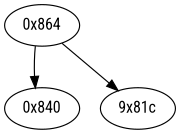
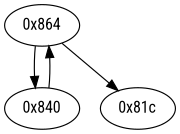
  strict digraph {
    "edge"="{}"
    file="/Users/mark/Documents//论文//第二篇论文//2018-08-24交论文后的备份/2019/CFG/small-programs/1b-1-2-2-2-gt63_eq127_dep-0-0-0/1576_recovered.dot"
    fontname="Roboto Condensed"
    "graph"="{u'file': u'/Users/mark/Documents//\u8bba\u6587//\u7b2c\u4e8c\u7bc7\u8bba\u6587//2018-08-24\u4ea4\u8bba\u6587\u540e\u7684\u5907\u4efd/2019/CFG/small-programs/1b-1-2-2-2-gt63_eq127_dep-0-0-0/1576_recovered.dot'}"
    "node"="{u'opcode': u''}"
    node [fontname="Roboto Condensed"]
    edge [fontname="Roboto Condensed"]
    n1 [label="0x864" opcode="[u'ldr', u'ldr', u'ldrb', u'strb', u'ldr', u'b']"]
    "0x840" [opcode="[u'mov', u'bl', u'ldr', u'b']"]
-   "0x81c" [opcode="[u'mov', u'bl', u'ldr', u'ldr', u'smull', u'add', u'str', u'ldr', u'b']" label="9x81c"]
+   "0x81c" [opcode="[u'mov', u'bl', u'ldr', u'ldr', u'smull', u'add', u'str', u'ldr', u'b']"]
    n1 -> "0x840"
    n1 -> "0x81c"
+   "0x840" -> n1
  }
